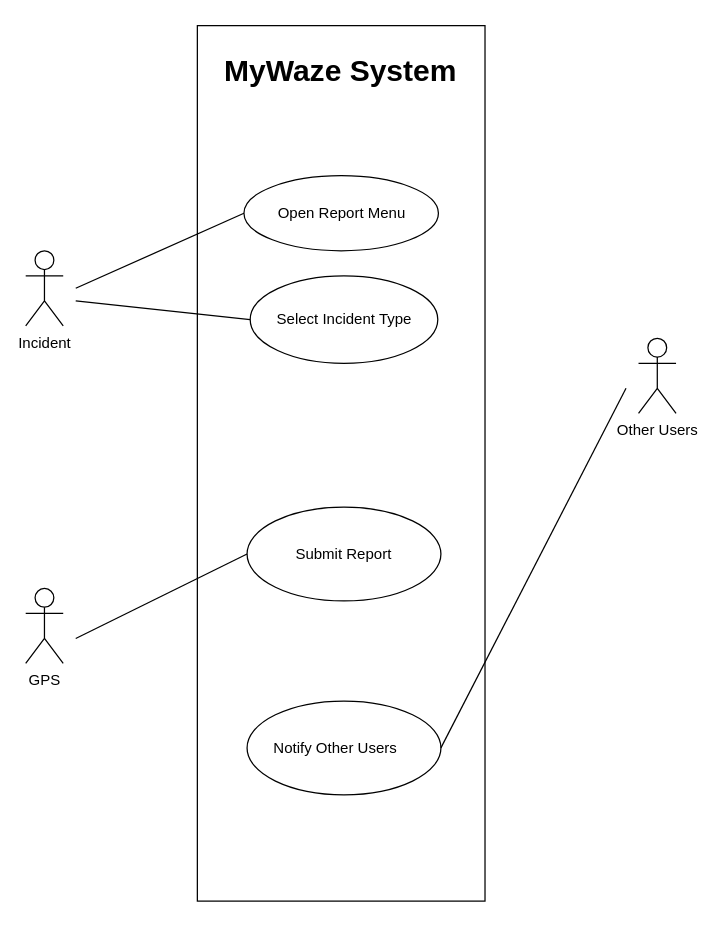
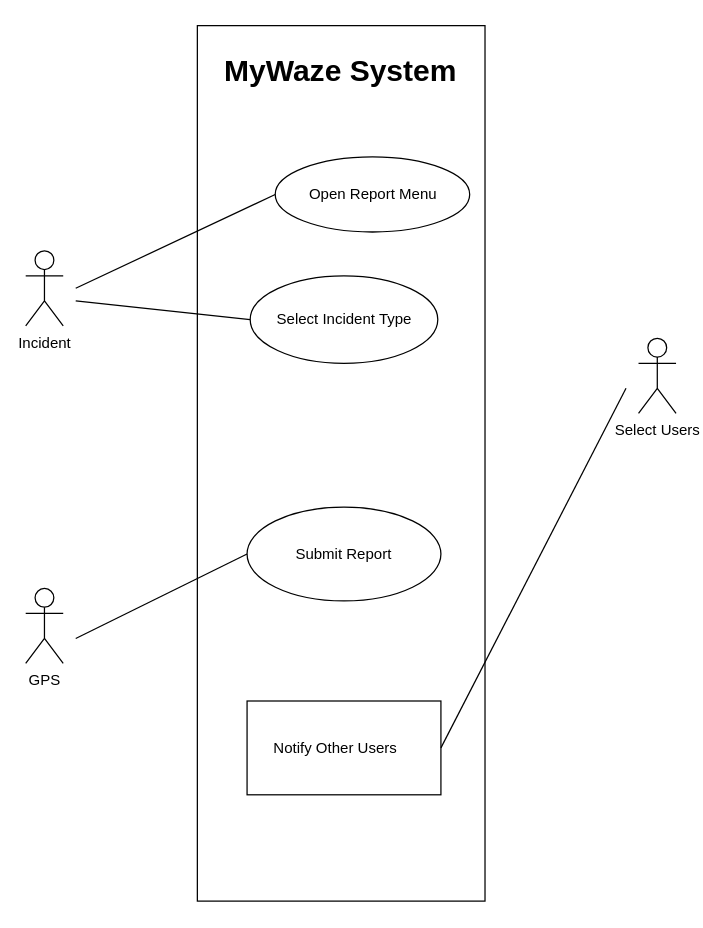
  <mxCell id="0" />
  <mxCell id="1" parent="0" />
  <mxCell id="2" value="Incident&lt;div&gt;&lt;br&gt;&lt;/div&gt;" style="shape=umlActor;verticalLabelPosition=bottom;verticalAlign=top;html=1;outlineConnect=0;" vertex="1" parent="1"><mxGeometry x="20" y="200" width="30" height="60" as="geometry" /></mxCell>
  <mxCell id="3" value="GPS" style="shape=umlActor;verticalLabelPosition=bottom;verticalAlign=top;html=1;outlineConnect=0;" vertex="1" parent="1"><mxGeometry x="20" y="470" width="30" height="60" as="geometry" /></mxCell>
- <mxCell id="4" value="Other Users&lt;div&gt;&lt;br&gt;&lt;/div&gt;" style="shape=umlActor;verticalLabelPosition=bottom;verticalAlign=top;html=1;outlineConnect=0;" vertex="1" parent="1"><mxGeometry x="510" y="270" width="30" height="60" as="geometry" /></mxCell>
+ <mxCell id="4" value="Select Users&lt;div&gt;&lt;br&gt;&lt;/div&gt;" style="shape=umlActor;verticalLabelPosition=bottom;verticalAlign=top;html=1;outlineConnect=0;" vertex="1" parent="1"><mxGeometry x="510" y="270" width="30" height="60" as="geometry" /></mxCell>
  <mxCell id="5" value="&lt;h1&gt;MyWaze System&lt;/h1&gt;" style="html=1;whiteSpace=wrap;align=center;verticalAlign=top;" vertex="1" parent="1"><mxGeometry x="157.25" y="20" width="230" height="700" as="geometry" /></mxCell>
- <mxCell id="6" value="Open Report Menu" style="ellipse;whiteSpace=wrap;html=1;" vertex="1" parent="1"><mxGeometry x="194.5" y="140" width="155.5" height="60" as="geometry" /></mxCell>
+ <mxCell id="6" value="Open Report Menu" style="ellipse;whiteSpace=wrap;html=1;" vertex="1" parent="1"><mxGeometry x="219.5" y="125" width="155.5" height="60" as="geometry" /></mxCell>
  <mxCell id="7" value="Select Incident Type" style="ellipse;whiteSpace=wrap;html=1;" vertex="1" parent="1"><mxGeometry x="199.5" y="220" width="150" height="70" as="geometry" /></mxCell>
  <mxCell id="8" value="Submit Report" style="ellipse;whiteSpace=wrap;html=1;" vertex="1" parent="1"><mxGeometry x="197" y="405" width="155" height="75" as="geometry" /></mxCell>
  <mxCell id="9" value="" style="endArrow=none;html=1;rounded=0;entryX=0;entryY=0.5;entryDx=0;entryDy=0;" edge="1" parent="1" target="6"><mxGeometry width="50" height="50" relative="1" as="geometry"><mxPoint x="60" y="230" as="sourcePoint" /><mxPoint x="50" y="320" as="targetPoint" /></mxGeometry></mxCell>
  <mxCell id="10" value="" style="endArrow=none;html=1;rounded=0;entryX=0;entryY=0.5;entryDx=0;entryDy=0;" edge="1" parent="1" target="7"><mxGeometry width="50" height="50" relative="1" as="geometry"><mxPoint x="60" y="240" as="sourcePoint" /><mxPoint x="175" y="250" as="targetPoint" /></mxGeometry></mxCell>
- <mxCell id="11" value="Notify Other Users&amp;nbsp; &amp;nbsp;&amp;nbsp;" style="ellipse;whiteSpace=wrap;html=1;" vertex="1" parent="1"><mxGeometry x="197" y="560" width="155" height="75" as="geometry" /></mxCell>
+ <mxCell id="11" value="Notify Other Users&amp;nbsp; &amp;nbsp;&amp;nbsp;" style="whiteSpace=wrap;html=1;rounded=0;" vertex="1" parent="1"><mxGeometry x="197" y="560" width="155" height="75" as="geometry" /></mxCell>
  <mxCell id="12" value="" style="endArrow=none;html=1;rounded=0;entryX=0;entryY=0.5;entryDx=0;entryDy=0;" edge="1" parent="1" target="8"><mxGeometry width="50" height="50" relative="1" as="geometry"><mxPoint x="60" y="510" as="sourcePoint" /><mxPoint x="50" y="630" as="targetPoint" /></mxGeometry></mxCell>
  <mxCell id="13" value="" style="endArrow=none;html=1;rounded=0;exitX=1;exitY=0.5;exitDx=0;exitDy=0;" edge="1" parent="1" source="11"><mxGeometry width="50" height="50" relative="1" as="geometry"><mxPoint x="450" y="592" as="sourcePoint" /><mxPoint x="500" y="310" as="targetPoint" /></mxGeometry></mxCell>
